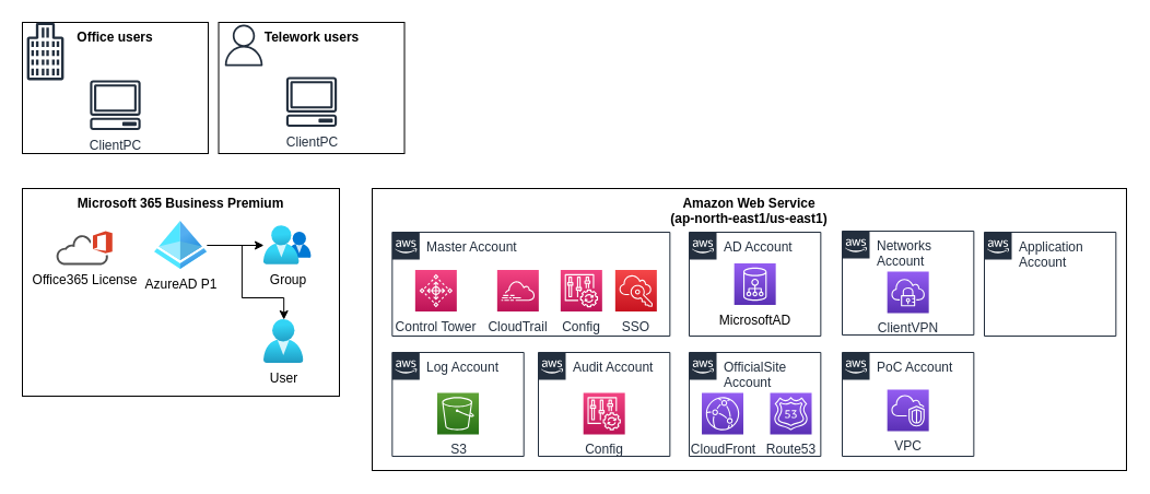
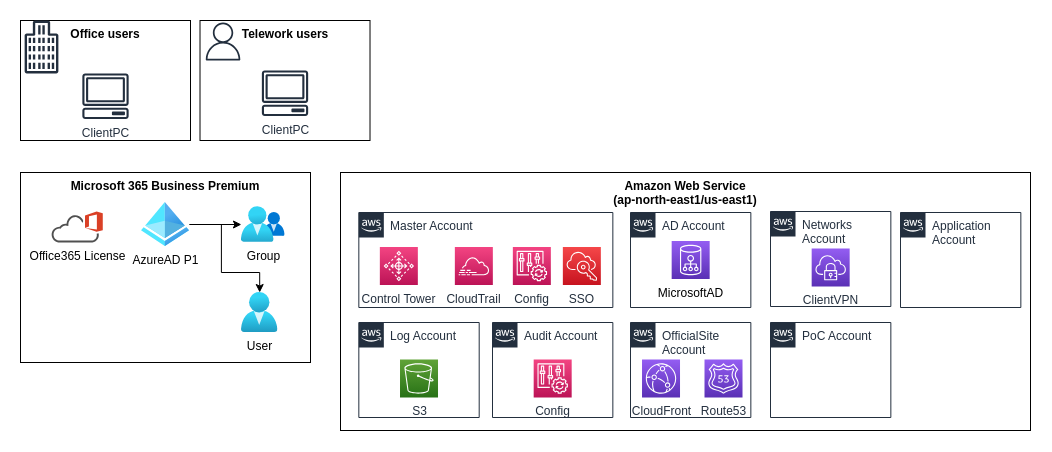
  <mxCell id="0" />
  <mxCell id="1" parent="0" />
  <mxCell id="2" value="&lt;b&gt;Office users&lt;/b&gt;" style="rounded=0;whiteSpace=wrap;html=1;align=center;verticalAlign=top;" vertex="1" parent="1"><mxGeometry x="20" y="20" width="170" height="120" as="geometry" /></mxCell>
  <mxCell id="3" value="&lt;b&gt;Telework users&lt;/b&gt;" style="rounded=0;whiteSpace=wrap;html=1;align=center;verticalAlign=top;" vertex="1" parent="1"><mxGeometry x="199.51" y="20" width="170" height="120" as="geometry" /></mxCell>
  <mxCell id="4" value="&lt;b&gt;Amazon Web Service&lt;br&gt;(ap-north-east1/us-east1)&lt;/b&gt;" style="rounded=0;whiteSpace=wrap;html=1;align=center;verticalAlign=top;" vertex="1" parent="1"><mxGeometry x="340" y="172" width="690" height="258" as="geometry" /></mxCell>
  <mxCell id="5" value="&lt;b&gt;Microsoft 365 Business Premium&lt;/b&gt;" style="rounded=0;whiteSpace=wrap;html=1;align=center;verticalAlign=top;" vertex="1" parent="1"><mxGeometry x="20" y="172" width="290" height="190" as="geometry" /></mxCell>
  <mxCell id="6" style="edgeStyle=orthogonalEdgeStyle;rounded=0;orthogonalLoop=1;jettySize=auto;html=1;" edge="1" parent="1" source="8" target="33"><mxGeometry relative="1" as="geometry" /></mxCell>
  <mxCell id="7" style="edgeStyle=orthogonalEdgeStyle;rounded=0;orthogonalLoop=1;jettySize=auto;html=1;" edge="1" parent="1" source="8" target="10"><mxGeometry relative="1" as="geometry"><Array as="points"><mxPoint x="220.94" y="224" /><mxPoint x="220.94" y="272" /></Array></mxGeometry></mxCell>
  <mxCell id="8" value="AzureAD P1" style="aspect=fixed;html=1;points=[];align=center;image;fontSize=12;image=img/lib/azure2/identity/Azure_Active_Directory.svg;" vertex="1" parent="1"><mxGeometry x="140.94" y="202" width="48.13" height="44" as="geometry" /></mxCell>
  <mxCell id="9" value="Office365 License" style="pointerEvents=1;shadow=0;dashed=0;html=1;strokeColor=none;fillColor=#505050;labelPosition=center;verticalLabelPosition=bottom;outlineConnect=0;verticalAlign=top;align=center;shape=mxgraph.office.clouds.office_365;" vertex="1" parent="1"><mxGeometry x="50.94" y="211" width="51.33" height="31" as="geometry" /></mxCell>
  <mxCell id="10" value="User" style="aspect=fixed;html=1;points=[];align=center;image;fontSize=12;image=img/lib/azure2/identity/Users.svg;" vertex="1" parent="1"><mxGeometry x="240.94" y="292" width="36.57" height="40" as="geometry" /></mxCell>
  <mxCell id="11" value="Master Account" style="points=[[0,0],[0.25,0],[0.5,0],[0.75,0],[1,0],[1,0.25],[1,0.5],[1,0.75],[1,1],[0.75,1],[0.5,1],[0.25,1],[0,1],[0,0.75],[0,0.5],[0,0.25]];outlineConnect=0;gradientColor=none;html=1;whiteSpace=wrap;fontSize=12;fontStyle=0;shape=mxgraph.aws4.group;grIcon=mxgraph.aws4.group_aws_cloud_alt;strokeColor=#232F3E;verticalAlign=top;align=left;spacingLeft=30;fontColor=#232F3E;dashed=0;rounded=0;fillColor=#FFFFFF;" vertex="1" parent="1"><mxGeometry x="358.34" y="212" width="254.01" height="95" as="geometry" /></mxCell>
  <mxCell id="12" value="Control Tower" style="points=[[0,0,0],[0.25,0,0],[0.5,0,0],[0.75,0,0],[1,0,0],[0,1,0],[0.25,1,0],[0.5,1,0],[0.75,1,0],[1,1,0],[0,0.25,0],[0,0.5,0],[0,0.75,0],[1,0.25,0],[1,0.5,0],[1,0.75,0]];points=[[0,0,0],[0.25,0,0],[0.5,0,0],[0.75,0,0],[1,0,0],[0,1,0],[0.25,1,0],[0.5,1,0],[0.75,1,0],[1,1,0],[0,0.25,0],[0,0.5,0],[0,0.75,0],[1,0.25,0],[1,0.5,0],[1,0.75,0]];outlineConnect=0;fontColor=#232F3E;gradientColor=#F34482;gradientDirection=north;fillColor=#BC1356;strokeColor=#ffffff;dashed=0;verticalLabelPosition=bottom;verticalAlign=top;align=center;html=1;fontSize=12;fontStyle=0;aspect=fixed;shape=mxgraph.aws4.resourceIcon;resIcon=mxgraph.aws4.control_tower;rounded=0;" vertex="1" parent="1"><mxGeometry x="379.35" y="246.5" width="38" height="38" as="geometry" /></mxCell>
  <mxCell id="13" value="CloudTrail" style="points=[[0,0,0],[0.25,0,0],[0.5,0,0],[0.75,0,0],[1,0,0],[0,1,0],[0.25,1,0],[0.5,1,0],[0.75,1,0],[1,1,0],[0,0.25,0],[0,0.5,0],[0,0.75,0],[1,0.25,0],[1,0.5,0],[1,0.75,0]];points=[[0,0,0],[0.25,0,0],[0.5,0,0],[0.75,0,0],[1,0,0],[0,1,0],[0.25,1,0],[0.5,1,0],[0.75,1,0],[1,1,0],[0,0.25,0],[0,0.5,0],[0,0.75,0],[1,0.25,0],[1,0.5,0],[1,0.75,0]];outlineConnect=0;fontColor=#232F3E;gradientColor=#F34482;gradientDirection=north;fillColor=#BC1356;strokeColor=#ffffff;dashed=0;verticalLabelPosition=bottom;verticalAlign=top;align=center;html=1;fontSize=12;fontStyle=0;aspect=fixed;shape=mxgraph.aws4.resourceIcon;resIcon=mxgraph.aws4.cloudtrail;rounded=0;" vertex="1" parent="1"><mxGeometry x="454.35" y="246.5" width="38" height="38" as="geometry" /></mxCell>
  <mxCell id="14" value="Config" style="points=[[0,0,0],[0.25,0,0],[0.5,0,0],[0.75,0,0],[1,0,0],[0,1,0],[0.25,1,0],[0.5,1,0],[0.75,1,0],[1,1,0],[0,0.25,0],[0,0.5,0],[0,0.75,0],[1,0.25,0],[1,0.5,0],[1,0.75,0]];points=[[0,0,0],[0.25,0,0],[0.5,0,0],[0.75,0,0],[1,0,0],[0,1,0],[0.25,1,0],[0.5,1,0],[0.75,1,0],[1,1,0],[0,0.25,0],[0,0.5,0],[0,0.75,0],[1,0.25,0],[1,0.5,0],[1,0.75,0]];outlineConnect=0;fontColor=#232F3E;gradientColor=#F34482;gradientDirection=north;fillColor=#BC1356;strokeColor=#ffffff;dashed=0;verticalLabelPosition=bottom;verticalAlign=top;align=center;html=1;fontSize=12;fontStyle=0;aspect=fixed;shape=mxgraph.aws4.resourceIcon;resIcon=mxgraph.aws4.config;rounded=0;" vertex="1" parent="1"><mxGeometry x="512.35" y="246.5" width="38" height="38" as="geometry" /></mxCell>
  <mxCell id="15" value="SSO" style="points=[[0,0,0],[0.25,0,0],[0.5,0,0],[0.75,0,0],[1,0,0],[0,1,0],[0.25,1,0],[0.5,1,0],[0.75,1,0],[1,1,0],[0,0.25,0],[0,0.5,0],[0,0.75,0],[1,0.25,0],[1,0.5,0],[1,0.75,0]];outlineConnect=0;fontColor=#232F3E;gradientColor=#F54749;gradientDirection=north;fillColor=#C7131F;strokeColor=#ffffff;dashed=0;verticalLabelPosition=bottom;verticalAlign=top;align=center;html=1;fontSize=12;fontStyle=0;aspect=fixed;shape=mxgraph.aws4.resourceIcon;resIcon=mxgraph.aws4.single_sign_on;rounded=0;" vertex="1" parent="1"><mxGeometry x="562.35" y="246.5" width="38" height="38" as="geometry" /></mxCell>
  <mxCell id="16" value="Log Account" style="points=[[0,0],[0.25,0],[0.5,0],[0.75,0],[1,0],[1,0.25],[1,0.5],[1,0.75],[1,1],[0.75,1],[0.5,1],[0.25,1],[0,1],[0,0.75],[0,0.5],[0,0.25]];outlineConnect=0;gradientColor=none;html=1;whiteSpace=wrap;fontSize=12;fontStyle=0;shape=mxgraph.aws4.group;grIcon=mxgraph.aws4.group_aws_cloud_alt;strokeColor=#232F3E;verticalAlign=top;align=left;spacingLeft=30;fontColor=#232F3E;dashed=0;rounded=0;fillColor=#FFFFFF;" vertex="1" parent="1"><mxGeometry x="358.34" y="322" width="120.35" height="95" as="geometry" /></mxCell>
  <mxCell id="17" value="Audit Account" style="points=[[0,0],[0.25,0],[0.5,0],[0.75,0],[1,0],[1,0.25],[1,0.5],[1,0.75],[1,1],[0.75,1],[0.5,1],[0.25,1],[0,1],[0,0.75],[0,0.5],[0,0.25]];outlineConnect=0;gradientColor=none;html=1;whiteSpace=wrap;fontSize=12;fontStyle=0;shape=mxgraph.aws4.group;grIcon=mxgraph.aws4.group_aws_cloud_alt;strokeColor=#232F3E;verticalAlign=top;align=left;spacingLeft=30;fontColor=#232F3E;dashed=0;rounded=0;fillColor=#FFFFFF;" vertex="1" parent="1"><mxGeometry x="492" y="322" width="120.35" height="95" as="geometry" /></mxCell>
  <mxCell id="18" value="S3" style="points=[[0,0,0],[0.25,0,0],[0.5,0,0],[0.75,0,0],[1,0,0],[0,1,0],[0.25,1,0],[0.5,1,0],[0.75,1,0],[1,1,0],[0,0.25,0],[0,0.5,0],[0,0.75,0],[1,0.25,0],[1,0.5,0],[1,0.75,0]];outlineConnect=0;fontColor=#232F3E;gradientColor=#60A337;gradientDirection=north;fillColor=#277116;strokeColor=#ffffff;dashed=0;verticalLabelPosition=bottom;verticalAlign=top;align=center;html=1;fontSize=12;fontStyle=0;aspect=fixed;shape=mxgraph.aws4.resourceIcon;resIcon=mxgraph.aws4.s3;rounded=0;" vertex="1" parent="1"><mxGeometry x="399.51" y="359" width="38" height="38" as="geometry" /></mxCell>
  <mxCell id="19" value="OfficialSite Account" style="points=[[0,0],[0.25,0],[0.5,0],[0.75,0],[1,0],[1,0.25],[1,0.5],[1,0.75],[1,1],[0.75,1],[0.5,1],[0.25,1],[0,1],[0,0.75],[0,0.5],[0,0.25]];outlineConnect=0;gradientColor=none;html=1;whiteSpace=wrap;fontSize=12;fontStyle=0;shape=mxgraph.aws4.group;grIcon=mxgraph.aws4.group_aws_cloud_alt;strokeColor=#232F3E;verticalAlign=top;align=left;spacingLeft=30;fontColor=#232F3E;dashed=0;rounded=0;fillColor=#FFFFFF;" vertex="1" parent="1"><mxGeometry x="630" y="322" width="120.35" height="95" as="geometry" /></mxCell>
  <mxCell id="20" value="CloudFront" style="points=[[0,0,0],[0.25,0,0],[0.5,0,0],[0.75,0,0],[1,0,0],[0,1,0],[0.25,1,0],[0.5,1,0],[0.75,1,0],[1,1,0],[0,0.25,0],[0,0.5,0],[0,0.75,0],[1,0.25,0],[1,0.5,0],[1,0.75,0]];outlineConnect=0;fontColor=#232F3E;gradientColor=#945DF2;gradientDirection=north;fillColor=#5A30B5;strokeColor=#ffffff;dashed=0;verticalLabelPosition=bottom;verticalAlign=top;align=center;html=1;fontSize=12;fontStyle=0;aspect=fixed;shape=mxgraph.aws4.resourceIcon;resIcon=mxgraph.aws4.cloudfront;rounded=0;" vertex="1" parent="1"><mxGeometry x="641.52" y="359" width="38" height="38" as="geometry" /></mxCell>
  <mxCell id="21" value="Networks Account" style="points=[[0,0],[0.25,0],[0.5,0],[0.75,0],[1,0],[1,0.25],[1,0.5],[1,0.75],[1,1],[0.75,1],[0.5,1],[0.25,1],[0,1],[0,0.75],[0,0.5],[0,0.25]];outlineConnect=0;gradientColor=none;html=1;whiteSpace=wrap;fontSize=12;fontStyle=0;shape=mxgraph.aws4.group;grIcon=mxgraph.aws4.group_aws_cloud_alt;strokeColor=#232F3E;verticalAlign=top;align=left;spacingLeft=30;fontColor=#232F3E;dashed=0;rounded=0;fillColor=#FFFFFF;" vertex="1" parent="1"><mxGeometry x="770" y="211" width="120.35" height="95" as="geometry" /></mxCell>
  <mxCell id="22" value="ClientVPN" style="points=[[0,0,0],[0.25,0,0],[0.5,0,0],[0.75,0,0],[1,0,0],[0,1,0],[0.25,1,0],[0.5,1,0],[0.75,1,0],[1,1,0],[0,0.25,0],[0,0.5,0],[0,0.75,0],[1,0.25,0],[1,0.5,0],[1,0.75,0]];outlineConnect=0;fontColor=#232F3E;gradientColor=#945DF2;gradientDirection=north;fillColor=#5A30B5;strokeColor=#ffffff;dashed=0;verticalLabelPosition=bottom;verticalAlign=top;align=center;html=1;fontSize=12;fontStyle=0;aspect=fixed;shape=mxgraph.aws4.resourceIcon;resIcon=mxgraph.aws4.client_vpn;rounded=0;" vertex="1" parent="1"><mxGeometry x="811.17" y="248" width="38" height="38" as="geometry" /></mxCell>
  <mxCell id="23" value="AD Account" style="points=[[0,0],[0.25,0],[0.5,0],[0.75,0],[1,0],[1,0.25],[1,0.5],[1,0.75],[1,1],[0.75,1],[0.5,1],[0.25,1],[0,1],[0,0.75],[0,0.5],[0,0.25]];outlineConnect=0;gradientColor=none;html=1;whiteSpace=wrap;fontSize=12;fontStyle=0;shape=mxgraph.aws4.group;grIcon=mxgraph.aws4.group_aws_cloud_alt;strokeColor=#232F3E;verticalAlign=top;align=left;spacingLeft=30;fontColor=#232F3E;dashed=0;rounded=0;fillColor=#FFFFFF;" vertex="1" parent="1"><mxGeometry x="630" y="212" width="120.35" height="95" as="geometry" /></mxCell>
  <mxCell id="24" value="&lt;span style=&quot;color: rgb(0 , 0 , 0)&quot;&gt;MicrosoftAD&lt;/span&gt;" style="points=[[0,0,0],[0.25,0,0],[0.5,0,0],[0.75,0,0],[1,0,0],[0,1,0],[0.25,1,0],[0.5,1,0],[0.75,1,0],[1,1,0],[0,0.25,0],[0,0.5,0],[0,0.75,0],[1,0.25,0],[1,0.5,0],[1,0.75,0]];outlineConnect=0;fontColor=#232F3E;gradientColor=#945DF2;gradientDirection=north;fillColor=#5A30B5;strokeColor=#ffffff;dashed=0;verticalLabelPosition=bottom;verticalAlign=top;align=center;html=1;fontSize=12;fontStyle=0;aspect=fixed;shape=mxgraph.aws4.resourceIcon;resIcon=mxgraph.aws4.cloud_directory;rounded=0;" vertex="1" parent="1"><mxGeometry x="671.17" y="240.5" width="38" height="38" as="geometry" /></mxCell>
  <mxCell id="25" value="ClientPC" style="outlineConnect=0;fontColor=#232F3E;gradientColor=none;fillColor=#232F3E;strokeColor=none;dashed=0;verticalLabelPosition=bottom;verticalAlign=top;align=center;html=1;fontSize=12;fontStyle=0;aspect=fixed;pointerEvents=1;shape=mxgraph.aws4.client;rounded=0;" vertex="1" parent="1"><mxGeometry x="261.16" y="70" width="46.7" height="45.5" as="geometry" /></mxCell>
  <mxCell id="26" value="" style="outlineConnect=0;fontColor=#232F3E;gradientColor=none;fillColor=#232F3E;strokeColor=none;dashed=0;verticalLabelPosition=bottom;verticalAlign=top;align=center;html=1;fontSize=12;fontStyle=0;aspect=fixed;pointerEvents=1;shape=mxgraph.aws4.user;rounded=0;" vertex="1" parent="1"><mxGeometry x="203.54" y="22" width="38" height="38" as="geometry" /></mxCell>
  <mxCell id="27" value="" style="outlineConnect=0;fontColor=#232F3E;gradientColor=none;fillColor=#232F3E;strokeColor=none;dashed=0;verticalLabelPosition=bottom;verticalAlign=top;align=center;html=1;fontSize=12;fontStyle=0;aspect=fixed;pointerEvents=1;shape=mxgraph.aws4.office_building;rounded=0;" vertex="1" parent="1"><mxGeometry x="24.03" y="20" width="33.97" height="53" as="geometry" /></mxCell>
  <mxCell id="28" value="ClientPC" style="outlineConnect=0;fontColor=#232F3E;gradientColor=none;fillColor=#232F3E;strokeColor=none;dashed=0;verticalLabelPosition=bottom;verticalAlign=top;align=center;html=1;fontSize=12;fontStyle=0;aspect=fixed;pointerEvents=1;shape=mxgraph.aws4.client;rounded=0;" vertex="1" parent="1"><mxGeometry x="81.65" y="73" width="46.7" height="45.5" as="geometry" /></mxCell>
  <mxCell id="29" value="PoC Account" style="points=[[0,0],[0.25,0],[0.5,0],[0.75,0],[1,0],[1,0.25],[1,0.5],[1,0.75],[1,1],[0.75,1],[0.5,1],[0.25,1],[0,1],[0,0.75],[0,0.5],[0,0.25]];outlineConnect=0;gradientColor=none;html=1;whiteSpace=wrap;fontSize=12;fontStyle=0;shape=mxgraph.aws4.group;grIcon=mxgraph.aws4.group_aws_cloud_alt;strokeColor=#232F3E;verticalAlign=top;align=left;spacingLeft=30;fontColor=#232F3E;dashed=0;rounded=0;fillColor=#FFFFFF;" vertex="1" parent="1"><mxGeometry x="770" y="322" width="120.35" height="95" as="geometry" /></mxCell>
  <mxCell id="30" value="Route53" style="points=[[0,0,0],[0.25,0,0],[0.5,0,0],[0.75,0,0],[1,0,0],[0,1,0],[0.25,1,0],[0.5,1,0],[0.75,1,0],[1,1,0],[0,0.25,0],[0,0.5,0],[0,0.75,0],[1,0.25,0],[1,0.5,0],[1,0.75,0]];outlineConnect=0;fontColor=#232F3E;gradientColor=#945DF2;gradientDirection=north;fillColor=#5A30B5;strokeColor=#ffffff;dashed=0;verticalLabelPosition=bottom;verticalAlign=top;align=center;html=1;fontSize=12;fontStyle=0;aspect=fixed;shape=mxgraph.aws4.resourceIcon;resIcon=mxgraph.aws4.route_53;rounded=0;" vertex="1" parent="1"><mxGeometry x="704.01" y="359" width="38" height="38" as="geometry" /></mxCell>
- <mxCell id="31" value="VPC" style="points=[[0,0,0],[0.25,0,0],[0.5,0,0],[0.75,0,0],[1,0,0],[0,1,0],[0.25,1,0],[0.5,1,0],[0.75,1,0],[1,1,0],[0,0.25,0],[0,0.5,0],[0,0.75,0],[1,0.25,0],[1,0.5,0],[1,0.75,0]];outlineConnect=0;fontColor=#232F3E;gradientColor=#945DF2;gradientDirection=north;fillColor=#5A30B5;strokeColor=#ffffff;dashed=0;verticalLabelPosition=bottom;verticalAlign=top;align=center;html=1;fontSize=12;fontStyle=0;aspect=fixed;shape=mxgraph.aws4.resourceIcon;resIcon=mxgraph.aws4.vpc;rounded=0;" vertex="1" parent="1"><mxGeometry x="811.17" y="356" width="38" height="38" as="geometry" /></mxCell>
  <mxCell id="32" value="Application Account" style="points=[[0,0],[0.25,0],[0.5,0],[0.75,0],[1,0],[1,0.25],[1,0.5],[1,0.75],[1,1],[0.75,1],[0.5,1],[0.25,1],[0,1],[0,0.75],[0,0.5],[0,0.25]];outlineConnect=0;gradientColor=none;html=1;whiteSpace=wrap;fontSize=12;fontStyle=0;shape=mxgraph.aws4.group;grIcon=mxgraph.aws4.group_aws_cloud_alt;strokeColor=#232F3E;verticalAlign=top;align=left;spacingLeft=30;fontColor=#232F3E;dashed=0;rounded=0;fillColor=#FFFFFF;" vertex="1" parent="1"><mxGeometry x="900" y="212" width="120.35" height="95" as="geometry" /></mxCell>
  <mxCell id="33" value="Group" style="aspect=fixed;html=1;points=[];align=center;image;fontSize=12;image=img/lib/azure2/identity/Groups.svg;" vertex="1" parent="1"><mxGeometry x="240.94" y="206" width="43.71" height="36" as="geometry" /></mxCell>
  <mxCell id="34" value="Config" style="points=[[0,0,0],[0.25,0,0],[0.5,0,0],[0.75,0,0],[1,0,0],[0,1,0],[0.25,1,0],[0.5,1,0],[0.75,1,0],[1,1,0],[0,0.25,0],[0,0.5,0],[0,0.75,0],[1,0.25,0],[1,0.5,0],[1,0.75,0]];points=[[0,0,0],[0.25,0,0],[0.5,0,0],[0.75,0,0],[1,0,0],[0,1,0],[0.25,1,0],[0.5,1,0],[0.75,1,0],[1,1,0],[0,0.25,0],[0,0.5,0],[0,0.75,0],[1,0.25,0],[1,0.5,0],[1,0.75,0]];outlineConnect=0;fontColor=#232F3E;gradientColor=#F34482;gradientDirection=north;fillColor=#BC1356;strokeColor=#ffffff;dashed=0;verticalLabelPosition=bottom;verticalAlign=top;align=center;html=1;fontSize=12;fontStyle=0;aspect=fixed;shape=mxgraph.aws4.resourceIcon;resIcon=mxgraph.aws4.config;rounded=0;" vertex="1" parent="1"><mxGeometry x="533.18" y="359" width="38" height="38" as="geometry" /></mxCell>
